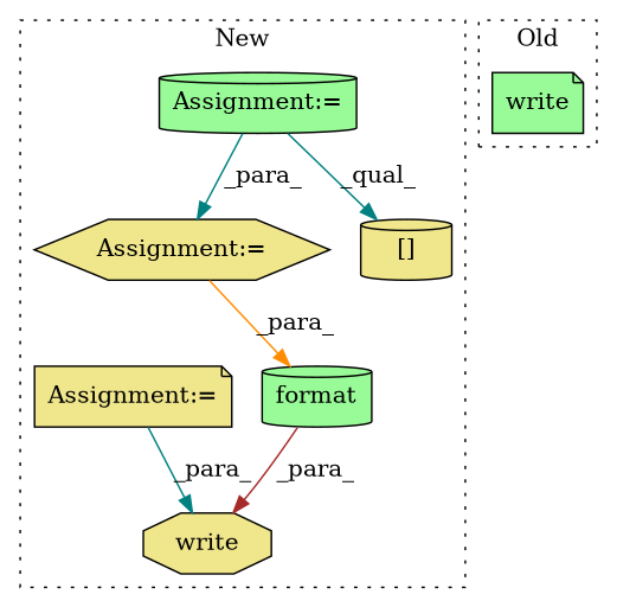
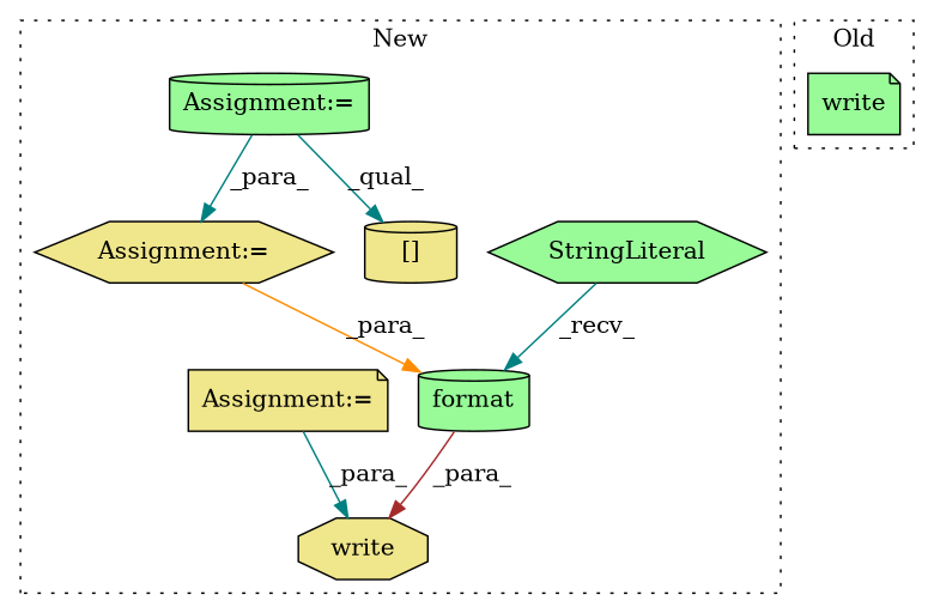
  digraph {
    node [a=32 l="6,1" shape=cylinder style=filled fillcolor=palegreen]
    edge [color=teal]
    n1 [l="7,1" label=format s="9426,9444"]
+   n2 [a=45 l=14 label=StringLiteral s=9411 shape=hexagon]
    n3 [label=write s="9574,9583" shape=octagon fillcolor=khaki]
    n4 [a=7 l=1 label="Assignment:=" s=8193]
    n5 [a=7 l=40 label="Assignment:=" s=9521 shape=hexagon fillcolor=khaki]
    n6 [a=2 l="13,1" label="[]" s="8964,8978" fillcolor=khaki]
    n7 [a=7 l=1 label="Assignment:=" s=9288 shape=note fillcolor=khaki]
    n8 [label=write s="8053,8147" shape=note]
    subgraph cluster_1 {
      label=New
      style=dotted
      n1
+     n2
      n3
      n4
      n5
      n6
      n7
    }
    subgraph cluster_2 {
      label=Old
      style=dotted
      n8
    }
    n1 -> n3 [label=_para_ color=brown]
+   n2 -> n1 [label=_recv_]
    n4 -> n5 [label=_para_]
    n4 -> n6 [label=_qual_]
    n5 -> n1 [label=_para_ color=darkorange]
    n7 -> n3 [label=_para_]
  }
